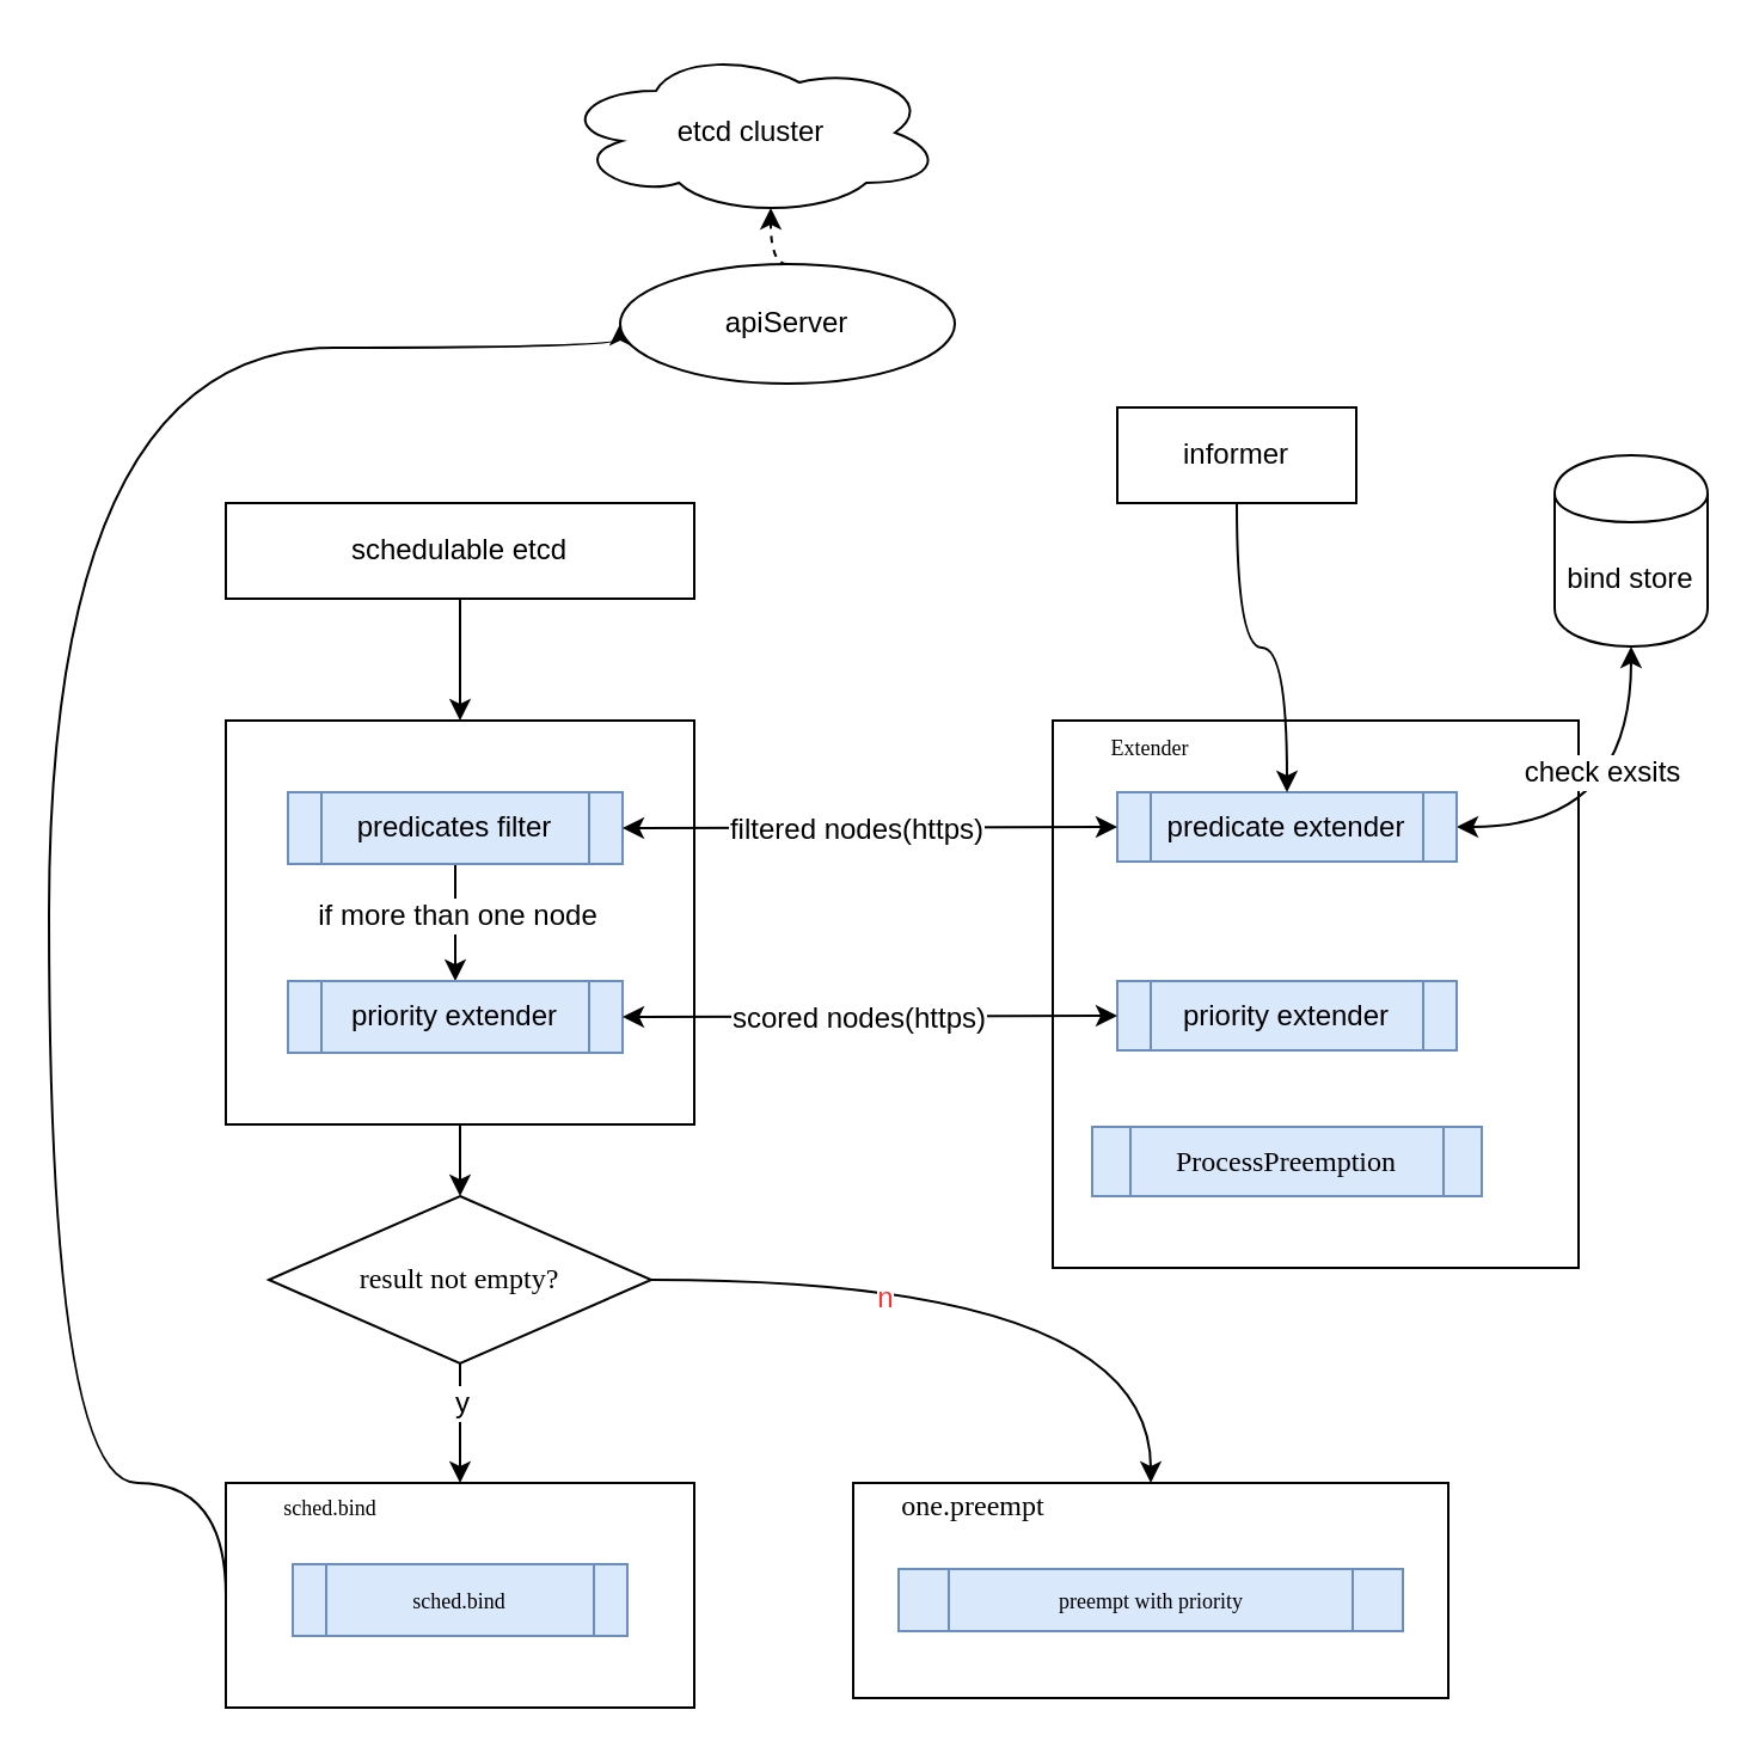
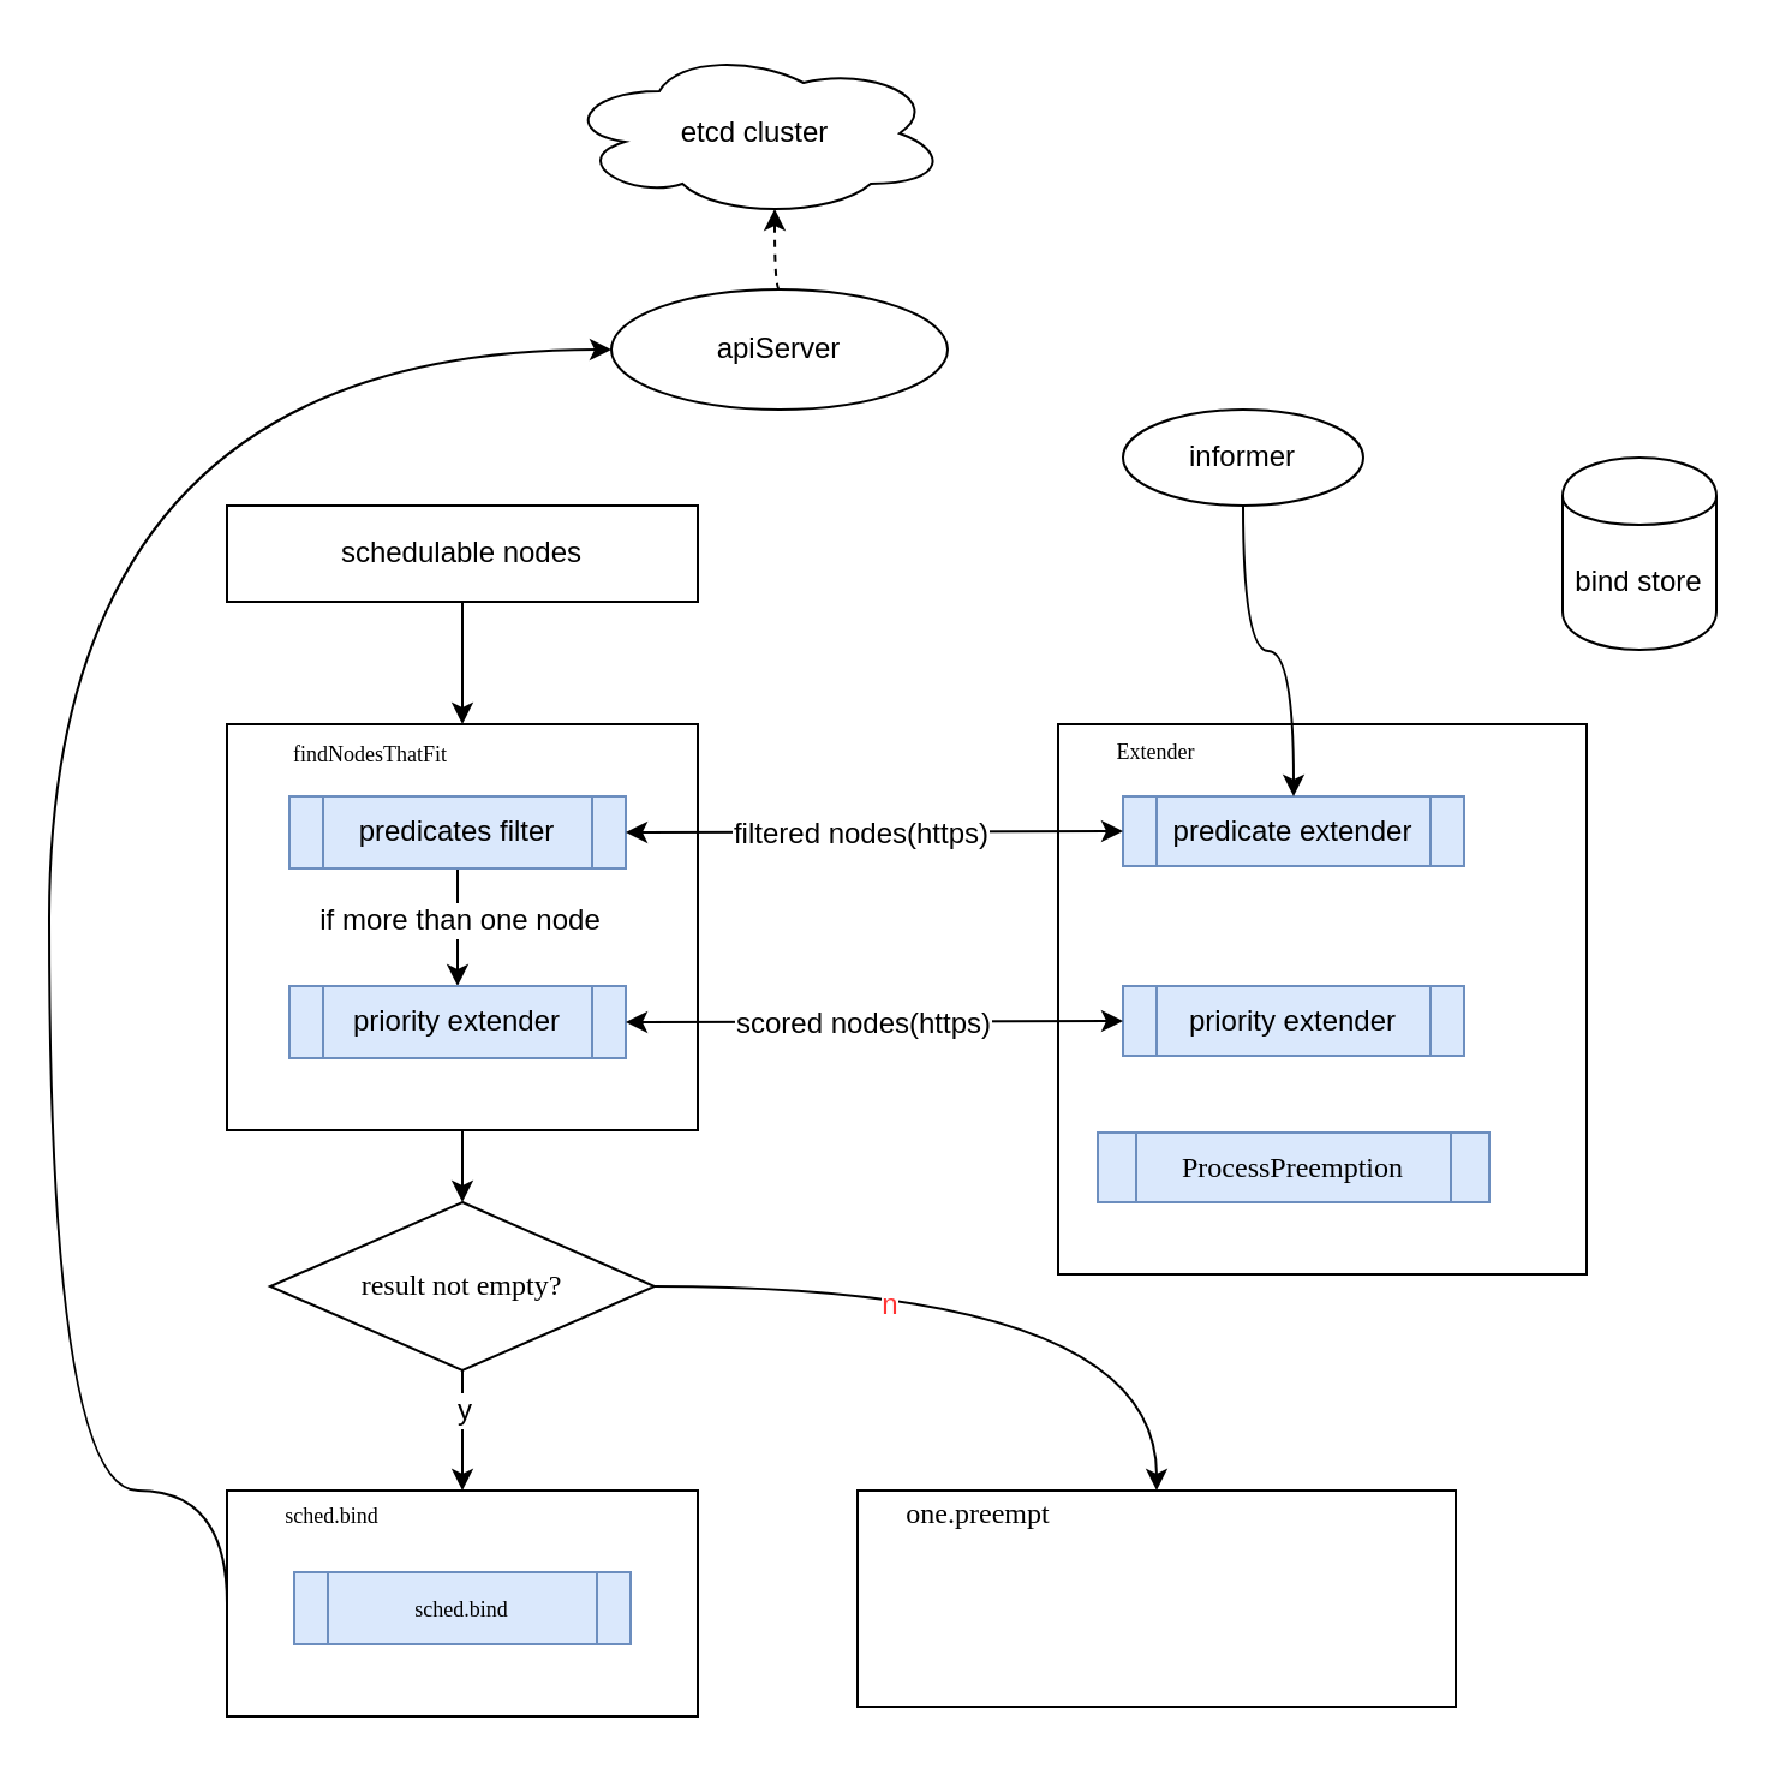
  <mxCell id="0" />
  <mxCell id="1" parent="0" />
  <mxCell id="2" value="" style="edgeStyle=orthogonalEdgeStyle;rounded=0;orthogonalLoop=1;jettySize=auto;html=1;" parent="1" source="3" target="5" edge="1"><mxGeometry relative="1" as="geometry" /></mxCell>
- <mxCell id="3" value="schedulable etcd" style="rounded=0;whiteSpace=wrap;html=1;" parent="1" vertex="1"><mxGeometry x="94" y="210" width="196" height="40" as="geometry" /></mxCell>
+ <mxCell id="3" value="schedulable nodes" style="rounded=0;whiteSpace=wrap;html=1;" parent="1" vertex="1"><mxGeometry x="94" y="210" width="196" height="40" as="geometry" /></mxCell>
  <mxCell id="4" style="edgeStyle=orthogonalEdgeStyle;rounded=0;orthogonalLoop=1;jettySize=auto;html=1;exitX=0.5;exitY=1;exitDx=0;exitDy=0;" edge="1" parent="1" source="5" target="35"><mxGeometry relative="1" as="geometry" /></mxCell>
  <mxCell id="5" value="" style="rounded=0;whiteSpace=wrap;html=1;" parent="1" vertex="1"><mxGeometry x="94" y="301" width="196" height="169" as="geometry" /></mxCell>
  <mxCell id="6" style="edgeStyle=orthogonalEdgeStyle;curved=1;rounded=0;orthogonalLoop=1;jettySize=auto;html=1;exitX=0;exitY=0.5;exitDx=0;exitDy=0;entryX=0;entryY=0.5;entryDx=0;entryDy=0;startArrow=none;startFill=0;endArrow=classic;endFill=1;" parent="1" source="7" target="30" edge="1"><mxGeometry relative="1" as="geometry"><Array as="points"><mxPoint x="94" y="620" /><mxPoint x="20" y="620" /><mxPoint x="20" y="145" /></Array></mxGeometry></mxCell>
  <mxCell id="7" value="" style="rounded=0;whiteSpace=wrap;html=1;" parent="1" vertex="1"><mxGeometry x="94" y="620" width="196" height="94" as="geometry" /></mxCell>
+ <mxCell id="8" value="&lt;pre style=&quot;background-color: rgb(255 , 255 , 255) ; font-family: &amp;#34;menlo&amp;#34;&quot;&gt;&lt;font style=&quot;font-size: 9px&quot;&gt;findNodesThatFit&lt;/font&gt;&lt;/pre&gt;" style="text;html=1;strokeColor=none;fillColor=none;align=center;verticalAlign=middle;whiteSpace=wrap;rounded=0;" parent="1" vertex="1"><mxGeometry x="96" y="303" width="116" height="20" as="geometry" /></mxCell>
  <mxCell id="9" value="" style="edgeStyle=orthogonalEdgeStyle;rounded=0;orthogonalLoop=1;jettySize=auto;html=1;" parent="1" source="11" target="12" edge="1"><mxGeometry relative="1" as="geometry" /></mxCell>
  <mxCell id="10" value="if more than one node" style="text;html=1;align=center;verticalAlign=middle;resizable=0;points=[];labelBackgroundColor=#ffffff;" parent="9" vertex="1" connectable="0"><mxGeometry x="-0.158" relative="1" as="geometry"><mxPoint as="offset" /></mxGeometry></mxCell>
  <mxCell id="11" value="predicates filter" style="shape=process;whiteSpace=wrap;html=1;backgroundOutline=1;fillColor=#dae8fc;strokeColor=#6c8ebf;" parent="1" vertex="1"><mxGeometry x="120" y="331" width="140" height="30" as="geometry" /></mxCell>
  <mxCell id="12" value="priority extender" style="shape=process;whiteSpace=wrap;html=1;backgroundOutline=1;fillColor=#dae8fc;strokeColor=#6c8ebf;" parent="1" vertex="1"><mxGeometry x="120" y="410" width="140" height="30" as="geometry" /></mxCell>
  <mxCell id="13" value="" style="rounded=0;whiteSpace=wrap;html=1;" parent="1" vertex="1"><mxGeometry x="440" y="301" width="220" height="229" as="geometry" /></mxCell>
  <mxCell id="14" value="&lt;pre style=&quot;background-color: rgb(255 , 255 , 255) ; font-family: &amp;#34;menlo&amp;#34;&quot;&gt;&lt;font style=&quot;font-size: 9px&quot;&gt;Extender&lt;/font&gt;&lt;/pre&gt;" style="text;html=1;strokeColor=none;fillColor=none;align=center;verticalAlign=middle;whiteSpace=wrap;rounded=0;" parent="1" vertex="1"><mxGeometry x="442" y="302" width="78" height="20" as="geometry" /></mxCell>
- <mxCell id="15" style="edgeStyle=orthogonalEdgeStyle;curved=1;rounded=0;orthogonalLoop=1;jettySize=auto;html=1;exitX=1;exitY=0.5;exitDx=0;exitDy=0;entryX=0.5;entryY=1;entryDx=0;entryDy=0;startArrow=classic;startFill=1;endArrow=classic;endFill=1;" parent="1" source="17" target="23" edge="1"><mxGeometry relative="1" as="geometry" /></mxCell>
- <mxCell id="16" value="check exsits" style="text;html=1;align=center;verticalAlign=middle;resizable=0;points=[];labelBackgroundColor=#ffffff;" parent="15" vertex="1" connectable="0"><mxGeometry x="-0.192" y="23" relative="1" as="geometry"><mxPoint as="offset" /></mxGeometry></mxCell>
  <mxCell id="17" value="predicate extender" style="shape=process;whiteSpace=wrap;html=1;backgroundOutline=1;fillColor=#dae8fc;strokeColor=#6c8ebf;" parent="1" vertex="1"><mxGeometry x="467" y="331" width="142" height="29" as="geometry" /></mxCell>
  <mxCell id="18" style="edgeStyle=orthogonalEdgeStyle;rounded=0;orthogonalLoop=1;jettySize=auto;html=1;exitX=1;exitY=0.5;exitDx=0;exitDy=0;entryX=0;entryY=0.5;entryDx=0;entryDy=0;curved=1;startArrow=classic;startFill=1;" parent="1" source="11" target="17" edge="1"><mxGeometry relative="1" as="geometry" /></mxCell>
  <mxCell id="19" value="filtered nodes(https)" style="text;html=1;align=center;verticalAlign=middle;resizable=0;points=[];labelBackgroundColor=#ffffff;" parent="18" vertex="1" connectable="0"><mxGeometry x="-0.065" relative="1" as="geometry"><mxPoint as="offset" /></mxGeometry></mxCell>
  <mxCell id="20" value="priority extender" style="shape=process;whiteSpace=wrap;html=1;backgroundOutline=1;fillColor=#dae8fc;strokeColor=#6c8ebf;" parent="1" vertex="1"><mxGeometry x="467" y="410" width="142" height="29" as="geometry" /></mxCell>
  <mxCell id="21" style="edgeStyle=orthogonalEdgeStyle;curved=1;rounded=0;orthogonalLoop=1;jettySize=auto;html=1;exitX=1;exitY=0.5;exitDx=0;exitDy=0;startArrow=classic;startFill=1;" parent="1" source="12" target="20" edge="1"><mxGeometry relative="1" as="geometry" /></mxCell>
  <mxCell id="22" value="scored nodes(https)" style="text;html=1;align=center;verticalAlign=middle;resizable=0;points=[];labelBackgroundColor=#ffffff;" parent="21" vertex="1" connectable="0"><mxGeometry x="-0.053" relative="1" as="geometry"><mxPoint as="offset" /></mxGeometry></mxCell>
  <mxCell id="23" value="bind store" style="shape=cylinder;whiteSpace=wrap;html=1;boundedLbl=1;backgroundOutline=1;" parent="1" vertex="1"><mxGeometry x="650" y="190" width="64" height="80" as="geometry" /></mxCell>
  <mxCell id="24" value="etcd cluster" style="ellipse;shape=cloud;whiteSpace=wrap;html=1;" parent="1" vertex="1"><mxGeometry x="234" y="20" width="160" height="70" as="geometry" /></mxCell>
  <mxCell id="25" style="edgeStyle=orthogonalEdgeStyle;curved=1;rounded=0;orthogonalLoop=1;jettySize=auto;html=1;exitX=0.5;exitY=1;exitDx=0;exitDy=0;startArrow=none;startFill=0;endArrow=classic;endFill=1;" parent="1" source="26" target="17" edge="1"><mxGeometry relative="1" as="geometry" /></mxCell>
- <mxCell id="26" value="informer" style="rounded=0;whiteSpace=wrap;html=1;" parent="1" vertex="1"><mxGeometry x="467" y="170" width="100" height="40" as="geometry" /></mxCell>
+ <mxCell id="26" value="informer" style="ellipse;whiteSpace=wrap;html=1;" parent="1" vertex="1"><mxGeometry x="467" y="170" width="100" height="40" as="geometry" /></mxCell>
  <mxCell id="27" value="&lt;pre style=&quot;background-color: rgb(255 , 255 , 255) ; font-family: &amp;#34;menlo&amp;#34;&quot;&gt;&lt;font style=&quot;font-size: 9px&quot;&gt;sched.bind&lt;/font&gt;&lt;/pre&gt;" style="text;html=1;strokeColor=none;fillColor=none;align=center;verticalAlign=middle;whiteSpace=wrap;rounded=0;" parent="1" vertex="1"><mxGeometry x="96" y="620" width="84" height="20" as="geometry" /></mxCell>
  <mxCell id="28" value="&lt;pre style=&quot;font-family: &amp;#34;menlo&amp;#34;&quot;&gt;&lt;font style=&quot;font-size: 9px&quot;&gt;sched.bind&lt;/font&gt;&lt;/pre&gt;" style="shape=process;whiteSpace=wrap;html=1;backgroundOutline=1;fillColor=#dae8fc;strokeColor=#6c8ebf;" parent="1" vertex="1"><mxGeometry x="122" y="654" width="140" height="30" as="geometry" /></mxCell>
  <mxCell id="29" style="edgeStyle=orthogonalEdgeStyle;curved=1;rounded=0;orthogonalLoop=1;jettySize=auto;html=1;exitX=0.5;exitY=0;exitDx=0;exitDy=0;entryX=0.55;entryY=0.95;entryDx=0;entryDy=0;entryPerimeter=0;startArrow=none;startFill=0;endArrow=classic;endFill=1;dashed=1;" parent="1" source="30" target="24" edge="1"><mxGeometry relative="1" as="geometry" /></mxCell>
- <mxCell id="30" value="apiServer" style="ellipse;whiteSpace=wrap;html=1;" parent="1" vertex="1"><mxGeometry x="259" y="110" width="140" height="50" as="geometry" /></mxCell>
+ <mxCell id="30" value="apiServer" style="ellipse;whiteSpace=wrap;html=1;" parent="1" vertex="1"><mxGeometry x="254" y="120" width="140" height="50" as="geometry" /></mxCell>
  <mxCell id="31" style="edgeStyle=orthogonalEdgeStyle;rounded=0;orthogonalLoop=1;jettySize=auto;html=1;exitX=0.5;exitY=1;exitDx=0;exitDy=0;entryX=0.5;entryY=0;entryDx=0;entryDy=0;" edge="1" parent="1" source="35" target="7"><mxGeometry relative="1" as="geometry" /></mxCell>
  <mxCell id="32" value="y" style="text;html=1;align=center;verticalAlign=middle;resizable=0;points=[];labelBackgroundColor=#ffffff;" vertex="1" connectable="0" parent="31"><mxGeometry x="-0.36" relative="1" as="geometry"><mxPoint as="offset" /></mxGeometry></mxCell>
  <mxCell id="33" style="edgeStyle=orthogonalEdgeStyle;rounded=0;orthogonalLoop=1;jettySize=auto;html=1;exitX=1;exitY=0.5;exitDx=0;exitDy=0;entryX=0.5;entryY=0;entryDx=0;entryDy=0;curved=1;" edge="1" parent="1" source="35" target="36"><mxGeometry relative="1" as="geometry" /></mxCell>
  <mxCell id="34" value="&lt;font color=&quot;#ff3333&quot;&gt;n&lt;/font&gt;" style="text;html=1;align=center;verticalAlign=middle;resizable=0;points=[];labelBackgroundColor=#ffffff;" vertex="1" connectable="0" parent="33"><mxGeometry x="-0.34" y="-7" relative="1" as="geometry"><mxPoint as="offset" /></mxGeometry></mxCell>
  <mxCell id="35" value="&lt;pre style=&quot;background-color: #ffffff ; color: #121314 ; font-family: &amp;#34;menlo&amp;#34; ; font-size: 9.0pt&quot;&gt;&lt;span style=&quot;color: #000000&quot;&gt;result not empty?&lt;/span&gt;&lt;/pre&gt;" style="rhombus;whiteSpace=wrap;html=1;" vertex="1" parent="1"><mxGeometry x="112" y="500" width="160" height="70" as="geometry" /></mxCell>
  <mxCell id="36" value="" style="rounded=0;whiteSpace=wrap;html=1;" vertex="1" parent="1"><mxGeometry x="356.5" y="620" width="249" height="90" as="geometry" /></mxCell>
  <mxCell id="37" value="&lt;pre style=&quot;background-color: rgb(255 , 255 , 255) ; font-family: &amp;#34;menlo&amp;#34;&quot;&gt;&lt;pre style=&quot;font-family: &amp;#34;menlo&amp;#34; ; font-size: 9pt&quot;&gt;one.preempt&lt;/pre&gt;&lt;/pre&gt;" style="text;html=1;strokeColor=none;fillColor=none;align=center;verticalAlign=middle;whiteSpace=wrap;rounded=0;" vertex="1" parent="1"><mxGeometry x="356.5" y="620" width="100" height="20" as="geometry" /></mxCell>
- <mxCell id="38" value="&lt;pre style=&quot;font-family: &amp;#34;menlo&amp;#34;&quot;&gt;&lt;font style=&quot;font-size: 9px&quot;&gt;preempt with priority&lt;/font&gt;&lt;/pre&gt;" style="shape=process;whiteSpace=wrap;html=1;backgroundOutline=1;fillColor=#dae8fc;strokeColor=#6c8ebf;" vertex="1" parent="1"><mxGeometry x="375.5" y="656" width="211" height="26" as="geometry" /></mxCell>
  <mxCell id="39" value="&lt;pre style=&quot;font-family: &amp;#34;menlo&amp;#34; ; font-size: 9pt&quot;&gt;ProcessPreemption&lt;/pre&gt;" style="shape=process;whiteSpace=wrap;html=1;backgroundOutline=1;fillColor=#dae8fc;strokeColor=#6c8ebf;" vertex="1" parent="1"><mxGeometry x="456.5" y="471" width="163" height="29" as="geometry" /></mxCell>
